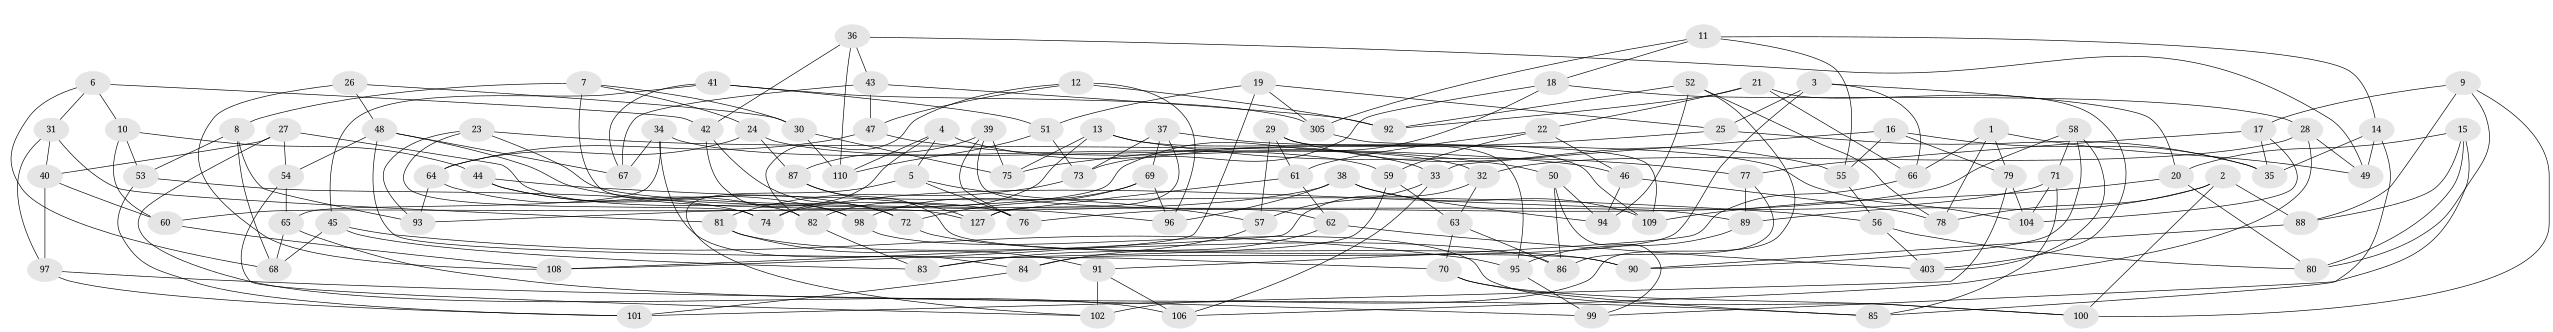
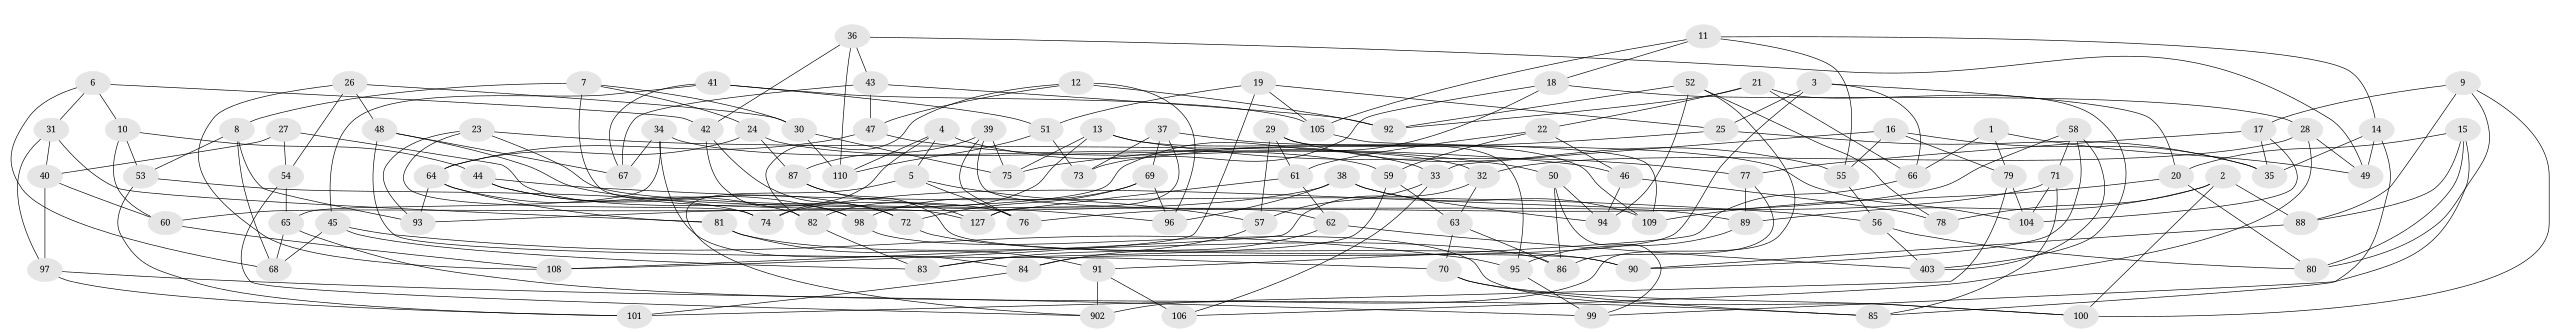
  graph {
    fontname="Noto Serif"
    node [color=gray90 fontname="Noto Serif" style=filled]
    edge [fontname="Noto Serif"]
    1
    49
    66
    78
    79
    91
    104
    101
    2
    88
    89
    100
    90
    95
    3
    20
    25
    84
    80
    109
    75
    35
    4
    5
    33
    74
    110
    57
    76
-   102
+   102 [label=902]
    106
    83
    6
    10
    31
    42
    68
    53
    44
    60
    40
    81
    97
    72
    98
    7
    8
    24
    30
    n50 [label=127]
    93
    32
    64
    87
    9
    17
    77
    56
    108
    11
    14
    18
    55
-   105 [label=305]
+   105
    85
    28
    73
    12
    47
    82
    92
    96
    50
    13
    86
    15
    99
    16
    19
    51
    21
    22
    n83 [label=403]
    46
    59
    61
    94
    63
    62
    23
    26
    48
    54
    67
    70
    65
    27
    29
    34
    36
    43
    37
    69
    38
    39
    41
    45
    52
    58
    71
    1 -- 49
    1 -- 66
-   1 -- 78
    1 -- 79
    66 -- 91
    79 -- 104
    79 -- 101
    91 -- 102
    91 -- 106
    2 -- 78
    2 -- 88
    2 -- 89
    2 -- 100
    88 -- 90
    89 -- 95
    95 -- 99
    3 -- 66
    3 -- 20
    3 -- 25
    3 -- 84
    20 -- 80
    20 -- 109
    25 -- 75
    25 -- 35
    84 -- 101
    4 -- 5
    4 -- 33
    4 -- 74
    4 -- 110
    5 -- 57
    5 -- 76
    5 -- 102
    33 -- 57
    33 -- 106
    57 -- 83
    6 -- 10
    6 -- 31
    6 -- 42
    6 -- 68
    10 -- 53
    10 -- 44
    10 -- 60
    31 -- 40
    31 -- 81
    31 -- 97
    42 -- 72
    42 -- 98
    53 -- 101
    53 -- 74
    44 -- 72
    44 -- 98
    44 -- 56
    60 -- 108
    40 -- 60
    40 -- 97
    81 -- 91
    81 -- 86
    97 -- 101
    97 -- 99
    72 -- 90
    98 -- 100
    7 -- 8
    7 -- 24
    7 -- 30
    7 -- n50
    8 -- 68
    8 -- 53
    8 -- 93
    24 -- 32
    24 -- 64
    24 -- 87
    30 -- 75
    30 -- 110
    32 -- 108
    32 -- 63
    64 -- 93
    64 -- 82
    87 -- 90
    87 -- n50
    9 -- 88
    9 -- 100
    9 -- 80
    9 -- 17
    17 -- 104
    17 -- 35
    17 -- 77
    77 -- 89
    77 -- 86
    56 -- 80
    56 -- n83
    11 -- 14
    11 -- 18
    11 -- 55
    11 -- 105
    14 -- 49
    14 -- 35
    14 -- 85
    18 -- 60
    18 -- 28
    18 -- 73
    55 -- 56
    105 -- 109
    28 -- 49
    28 -- 106
    28 -- 32
-   73 -- 81
+   64 -- 81
    12 -- 47
    12 -- 82
    12 -- 92
    12 -- 96
    47 -- 64
    47 -- 50
    82 -- 83
    50 -- 86
    50 -- 99
    50 -- 94
    13 -- 109
    13 -- 75
    13 -- 77
    13 -- 82
    15 -- 88
    15 -- 20
    15 -- 80
    15 -- 99
    16 -- 79
    16 -- 35
    16 -- 33
    16 -- 55
    19 -- 25
    19 -- 108
    19 -- 105
    19 -- 51
    51 -- 110
    51 -- 73
    21 -- 66
    21 -- 92
    21 -- 22
    21 -- n83
    22 -- 46
    22 -- 59
    22 -- 61
    46 -- 78
    46 -- 94
    59 -- 83
    59 -- 63
    61 -- n50
    61 -- 62
    63 -- 86
    63 -- 70
    62 -- 84
    62 -- n83
    23 -- 89
    23 -- 74
    23 -- 93
    23 -- 46
    26 -- 30
    26 -- 108
    26 -- 48
-   48 -- 54
+   26 -- 54
    48 -- 96
    48 -- 67
    48 -- 70
    54 -- 102
    54 -- 65
    70 -- 100
    70 -- 85
    65 -- 68
    65 -- 85
    27 -- 76
-   27 -- 106
    27 -- 40
    27 -- 54
    29 -- 95
    29 -- 57
    29 -- 55
    29 -- 61
    34 -- 84
    34 -- 59
    34 -- 67
    34 -- 65
    36 -- 49
    36 -- 110
    36 -- 42
    36 -- 43
    43 -- 47
    43 -- 92
    43 -- 67
    37 -- 104
    37 -- n50
    37 -- 73
    37 -- 69
    69 -- 72
    69 -- 98
    69 -- 96
    38 -- 109
    38 -- 93
    38 -- 96
    38 -- 94
    39 -- 75
    39 -- 76
    39 -- 87
    39 -- 62
    41 -- 105
    41 -- 51
    41 -- 67
    41 -- 45
    45 -- 95
    45 -- 83
    45 -- 68
    52 -- 78
    52 -- 102
    52 -- 92
    52 -- 94
    58 -- 90
    58 -- 76
    58 -- n83
    58 -- 71
    71 -- 104
    71 -- 74
    71 -- 85
  }
